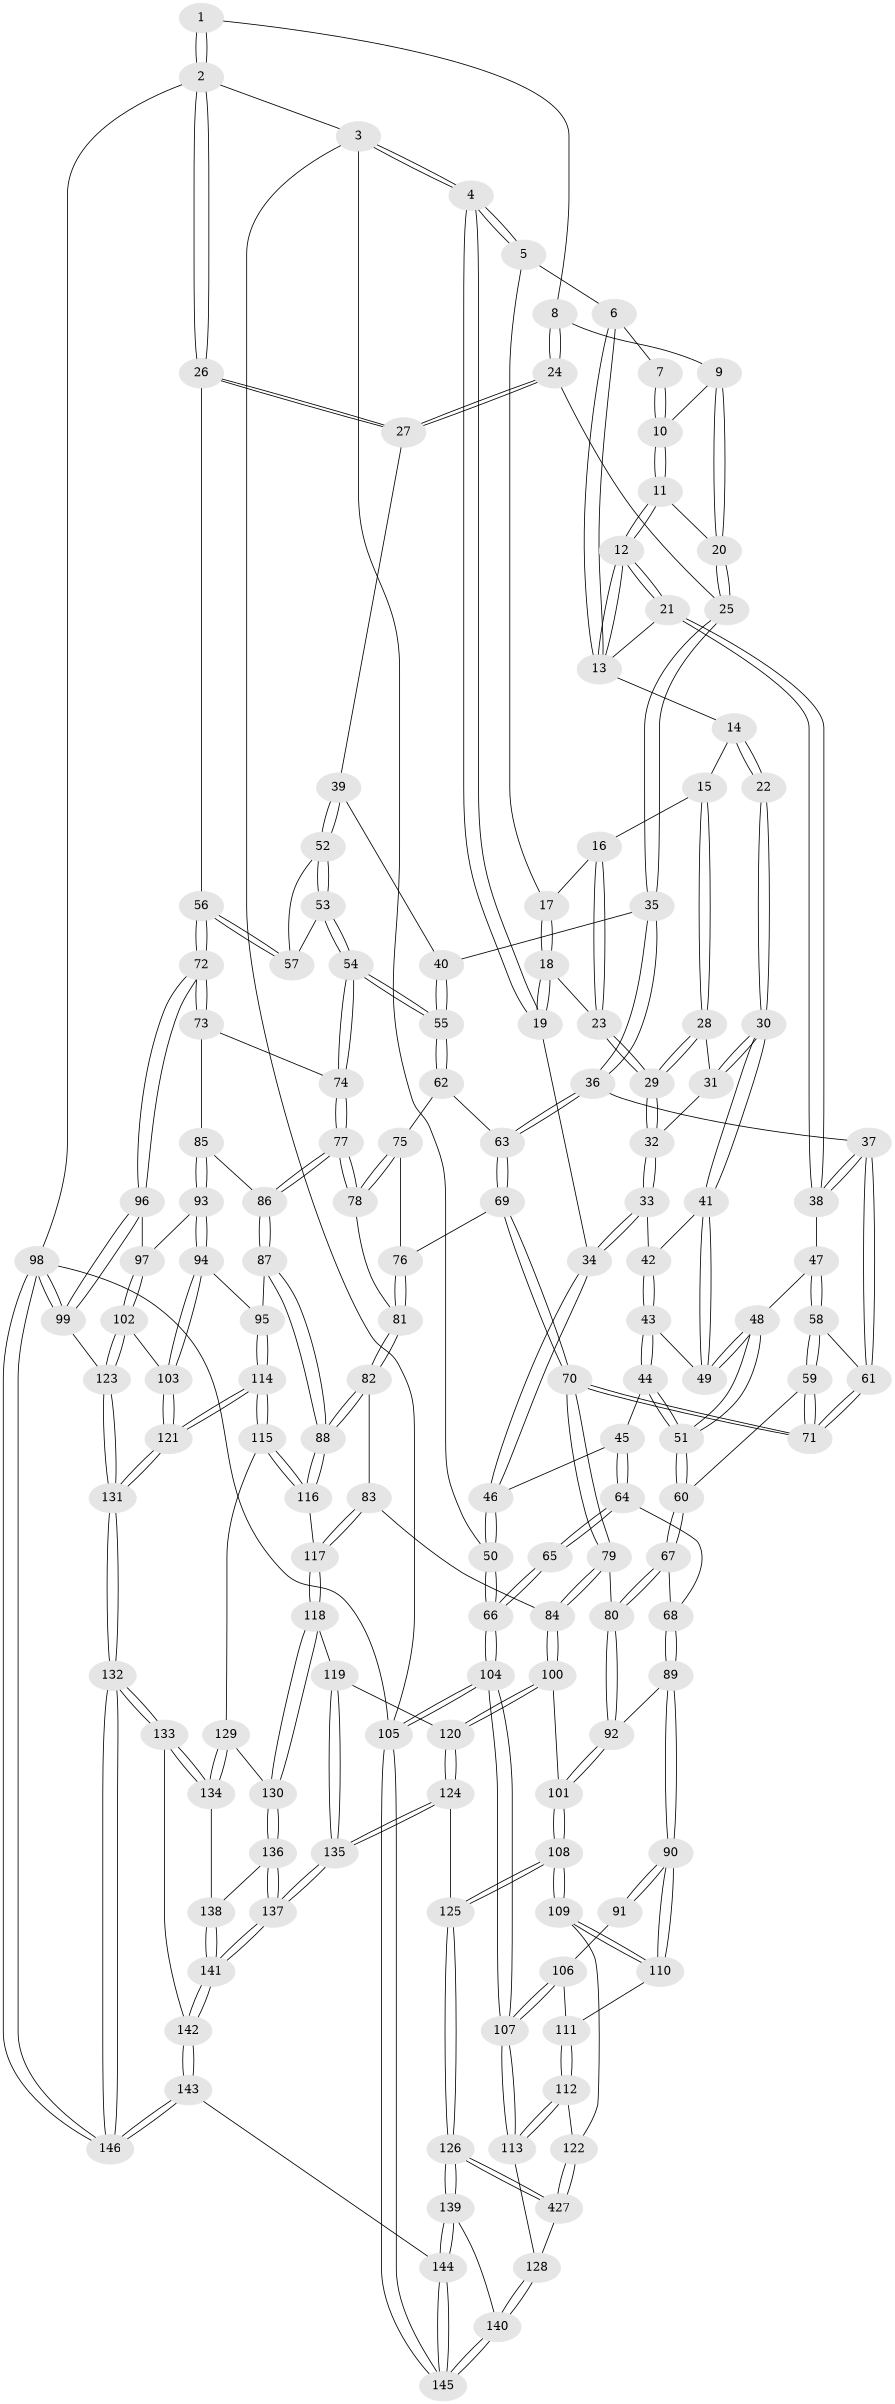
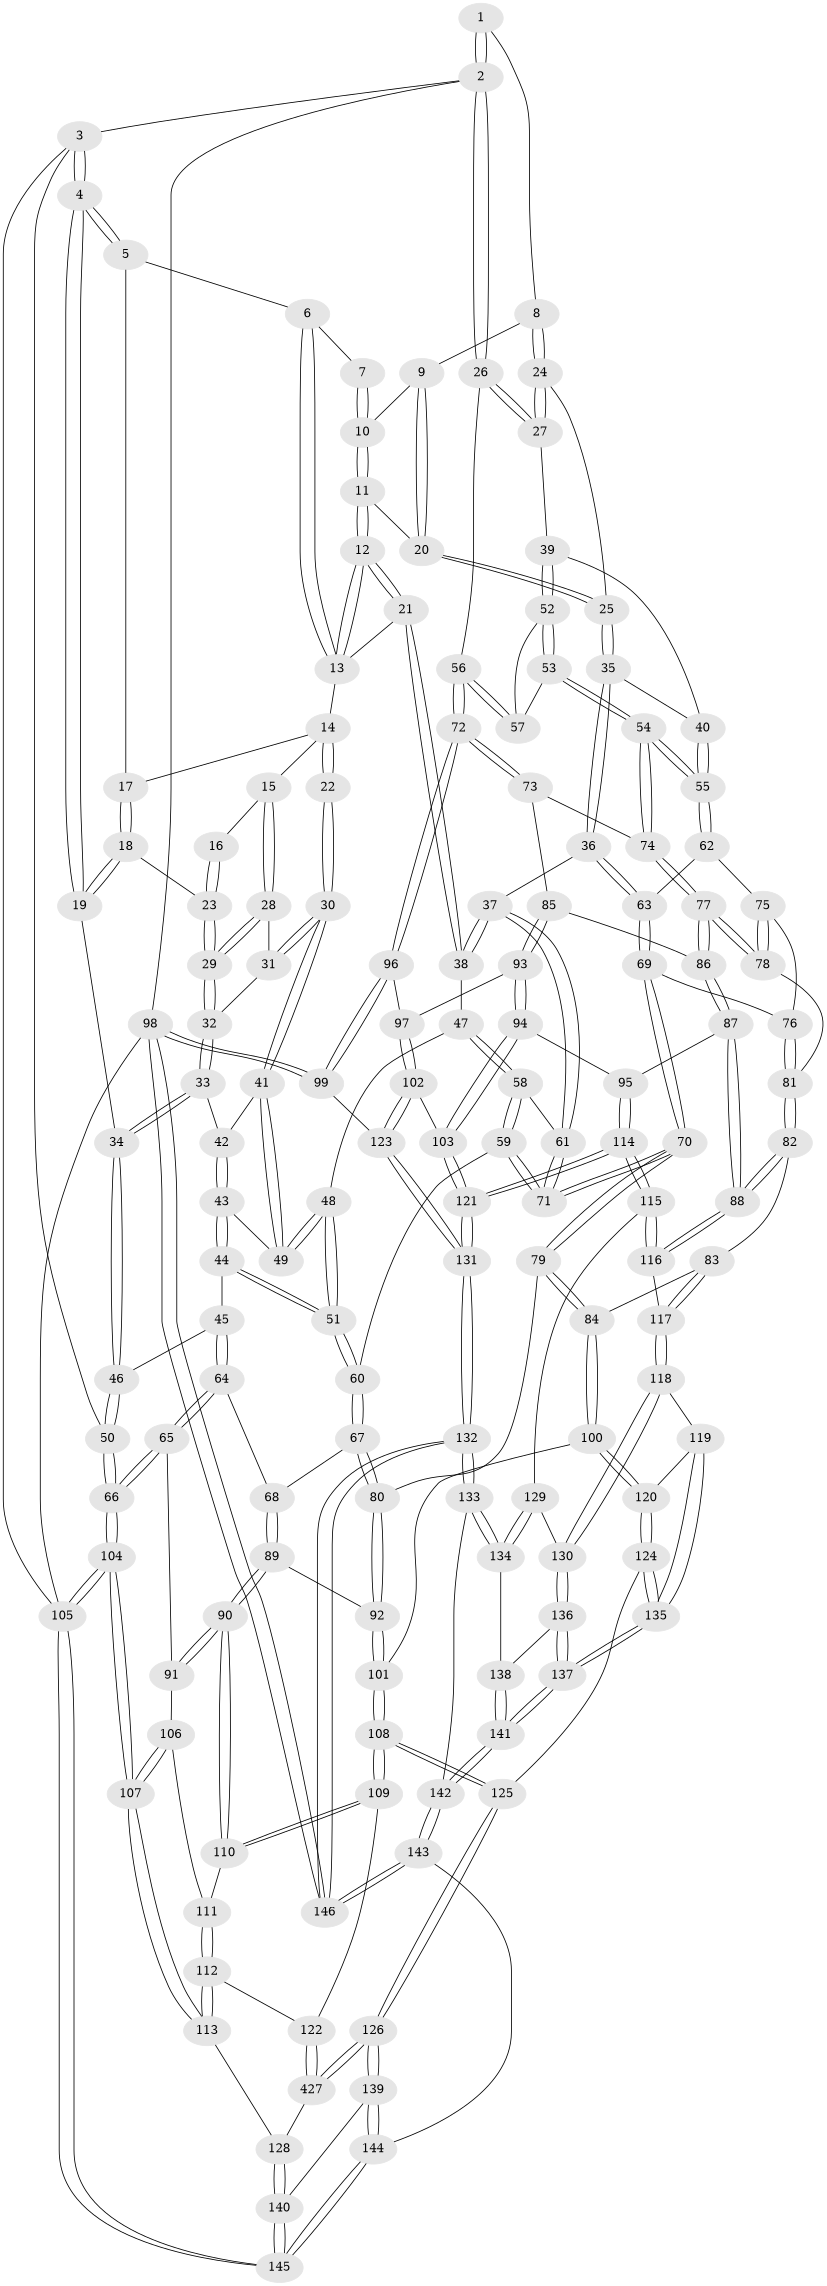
  graph {
    node [color=gray90 style=filled]
    1
    2
    8
    3
    26
    98
    9
    24
    4
    50
    105
    27
    56
    99
    146
    5
    19
    66
    145
    6
    17
    34
    7
    13
    18
    10
    14
    11
    20
    25
    12
    21
    38
    15
    22
    16
    28
    30
    23
    29
    31
    46
    35
    47
    41
    32
    39
    36
    40
    57
    72
    52
    33
    42
    49
    43
    37
    63
    55
    61
    69
    71
    48
    58
    53
    62
    44
    45
    51
    64
    60
    65
    68
    59
    104
    67
    54
    74
    77
    75
    73
    96
    80
    76
    78
    70
    91
    89
    106
    107
    92
    90
    79
    81
    84
    85
    97
    86
    93
    82
    87
    100
    101
    83
    88
    117
    116
    118
    120
    94
    95
    114
    110
    111
    108
    103
    102
    121
    115
    123
    131
    124
    109
    125
    113
    112
    128
    122
    126
    n130 [label=427]
    140
    129
    130
    134
    119
    135
    136
    137
    132
    139
    144
    138
    133
    142
    143
    141
    1 -- 2
    1 -- 2
    1 -- 8
    2 -- 3
    2 -- 26
    2 -- 26
    2 -- 98
    8 -- 9
    8 -- 24
    8 -- 24
    3 -- 4
    3 -- 4
    3 -- 50
    3 -- 105
    26 -- 27
    26 -- 27
    26 -- 56
    98 -- 105
    98 -- 99
    98 -- 99
    98 -- 146
    98 -- 146
    9 -- 10
    9 -- 20
    9 -- 20
    24 -- 27
    24 -- 27
    24 -- 25
    4 -- 5
    4 -- 5
    4 -- 19
    4 -- 19
    50 -- 66
    50 -- 66
    105 -- 145
    105 -- 145
    27 -- 39
    56 -- 57
    56 -- 57
    56 -- 72
    56 -- 72
    99 -- 123
    5 -- 6
    5 -- 17
    19 -- 34
    66 -- 104
    66 -- 104
    6 -- 7
    6 -- 13
    6 -- 13
    17 -- 18
    17 -- 18
    34 -- 46
    34 -- 46
    7 -- 10
    7 -- 10
    13 -- 14
    18 -- 19
    18 -- 19
    18 -- 23
    10 -- 11
    10 -- 11
    14 -- 15
    14 -- 22
    14 -- 22
    11 -- 20
    11 -- 12
    11 -- 12
    20 -- 25
    20 -- 25
    25 -- 35
    25 -- 35
    12 -- 13
    12 -- 13
    12 -- 21
    12 -- 21
    21 -- 13
    21 -- 38
    21 -- 38
    38 -- 47
    15 -- 16
    15 -- 28
    15 -- 28
    22 -- 30
    22 -- 30
-   16 -- 17
+   14 -- 17
    16 -- 23
    16 -- 23
    28 -- 29
    28 -- 29
    28 -- 31
    30 -- 31
    30 -- 31
    30 -- 41
    30 -- 41
    23 -- 29
    23 -- 29
    29 -- 32
    29 -- 32
    31 -- 32
    46 -- 50
    46 -- 50
    35 -- 36
    35 -- 36
    35 -- 40
    47 -- 48
    47 -- 58
    47 -- 58
    41 -- 42
    41 -- 49
    41 -- 49
    32 -- 33
    32 -- 33
    39 -- 40
    39 -- 52
    39 -- 52
    36 -- 37
    36 -- 63
    36 -- 63
    40 -- 55
    40 -- 55
    72 -- 73
    72 -- 73
    72 -- 96
    72 -- 96
    52 -- 57
    52 -- 53
    52 -- 53
    33 -- 34
    33 -- 34
    33 -- 42
    42 -- 43
    42 -- 43
    43 -- 49
    43 -- 44
    43 -- 44
    37 -- 38
    37 -- 38
    37 -- 61
    37 -- 61
    63 -- 69
    63 -- 69
    55 -- 62
    55 -- 62
    61 -- 71
    61 -- 71
    69 -- 76
    69 -- 70
    69 -- 70
    48 -- 49
    48 -- 49
    48 -- 51
    48 -- 51
    58 -- 61
    58 -- 59
    58 -- 59
    53 -- 57
    53 -- 54
    53 -- 54
    62 -- 63
    62 -- 75
    44 -- 45
    44 -- 51
    44 -- 51
    45 -- 46
    45 -- 64
    45 -- 64
    51 -- 60
    51 -- 60
    64 -- 65
    64 -- 65
    64 -- 68
    60 -- 67
    60 -- 67
    65 -- 66
    65 -- 66
+   65 -- 91
    68 -- 89
    68 -- 89
    59 -- 71
    59 -- 71
    59 -- 60
    104 -- 105
    104 -- 105
    104 -- 107
    104 -- 107
    67 -- 68
    67 -- 80
    67 -- 80
    54 -- 55
    54 -- 55
    54 -- 74
    54 -- 74
    74 -- 77
    74 -- 77
    77 -- 78
    77 -- 78
    77 -- 86
    77 -- 86
    75 -- 76
    75 -- 78
    75 -- 78
    73 -- 74
    73 -- 85
    96 -- 99
    96 -- 99
    96 -- 97
    80 -- 92
    80 -- 92
    76 -- 81
    76 -- 81
    78 -- 81
    70 -- 71
    70 -- 71
    70 -- 79
    70 -- 79
    91 -- 106
    89 -- 92
    89 -- 90
    89 -- 90
    106 -- 107
    106 -- 107
    106 -- 111
    107 -- 113
    107 -- 113
    92 -- 101
    92 -- 101
    90 -- 91
    90 -- 91
    90 -- 110
    90 -- 110
    79 -- 80
    79 -- 84
    79 -- 84
    81 -- 82
    81 -- 82
    84 -- 100
    84 -- 100
    85 -- 86
    85 -- 93
    85 -- 93
    97 -- 102
    97 -- 102
    86 -- 87
    86 -- 87
    93 -- 97
    93 -- 94
    93 -- 94
    82 -- 83
    82 -- 88
    82 -- 88
    87 -- 88
    87 -- 88
    87 -- 95
    100 -- 101
    100 -- 120
    100 -- 120
    101 -- 108
    101 -- 108
    83 -- 84
    83 -- 117
    83 -- 117
    88 -- 116
    88 -- 116
    117 -- 118
    117 -- 118
    116 -- 117
    118 -- 130
    118 -- 130
    118 -- 119
    120 -- 124
    120 -- 124
    94 -- 95
    94 -- 103
    94 -- 103
    95 -- 114
    95 -- 114
    114 -- 121
    114 -- 121
    114 -- 115
    114 -- 115
    110 -- 111
    111 -- 112
    111 -- 112
    108 -- 109
    108 -- 109
    108 -- 125
    108 -- 125
    103 -- 121
    103 -- 121
    102 -- 103
    102 -- 123
    102 -- 123
    121 -- 131
    121 -- 131
    115 -- 116
    115 -- 116
    115 -- 129
    123 -- 131
    123 -- 131
    131 -- 132
    131 -- 132
    124 -- 125
    124 -- 135
    124 -- 135
    109 -- 110
    109 -- 110
    109 -- 122
    125 -- 126
    125 -- 126
    113 -- 128
    112 -- 113
    112 -- 113
    112 -- 122
    128 -- 140
    128 -- 140
    122 -- n130
    122 -- n130
    126 -- n130
    126 -- n130
    126 -- 139
    126 -- 139
    n130 -- 128
    140 -- 145
    140 -- 145
    129 -- 130
    129 -- 134
    129 -- 134
    130 -- 136
    130 -- 136
    134 -- 138
    119 -- 120
    119 -- 135
    119 -- 135
    135 -- 137
    135 -- 137
    136 -- 137
    136 -- 137
    136 -- 138
    137 -- 141
    137 -- 141
    132 -- 146
    132 -- 146
    132 -- 133
    132 -- 133
    139 -- 140
    139 -- 144
    139 -- 144
    144 -- 145
    144 -- 145
    138 -- 141
    138 -- 141
    133 -- 134
    133 -- 134
    133 -- 142
    142 -- 143
    142 -- 143
    143 -- 146
    143 -- 146
    143 -- 144
    141 -- 142
    141 -- 142
  }
